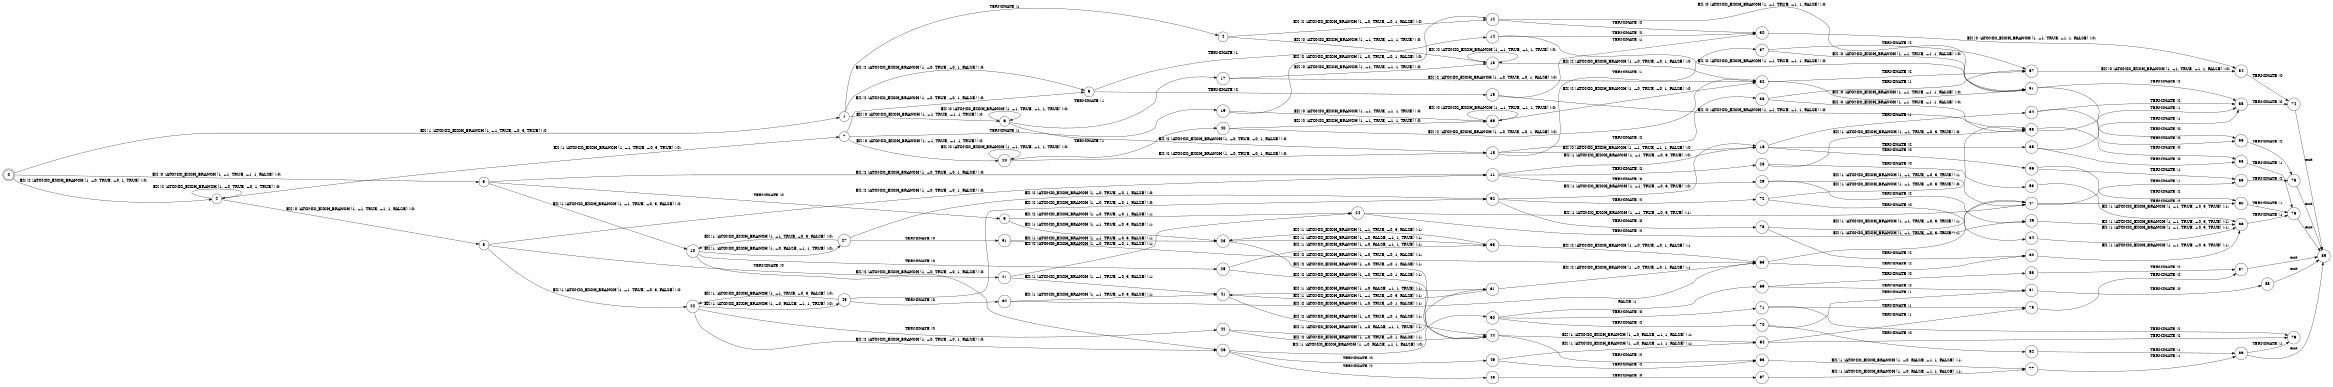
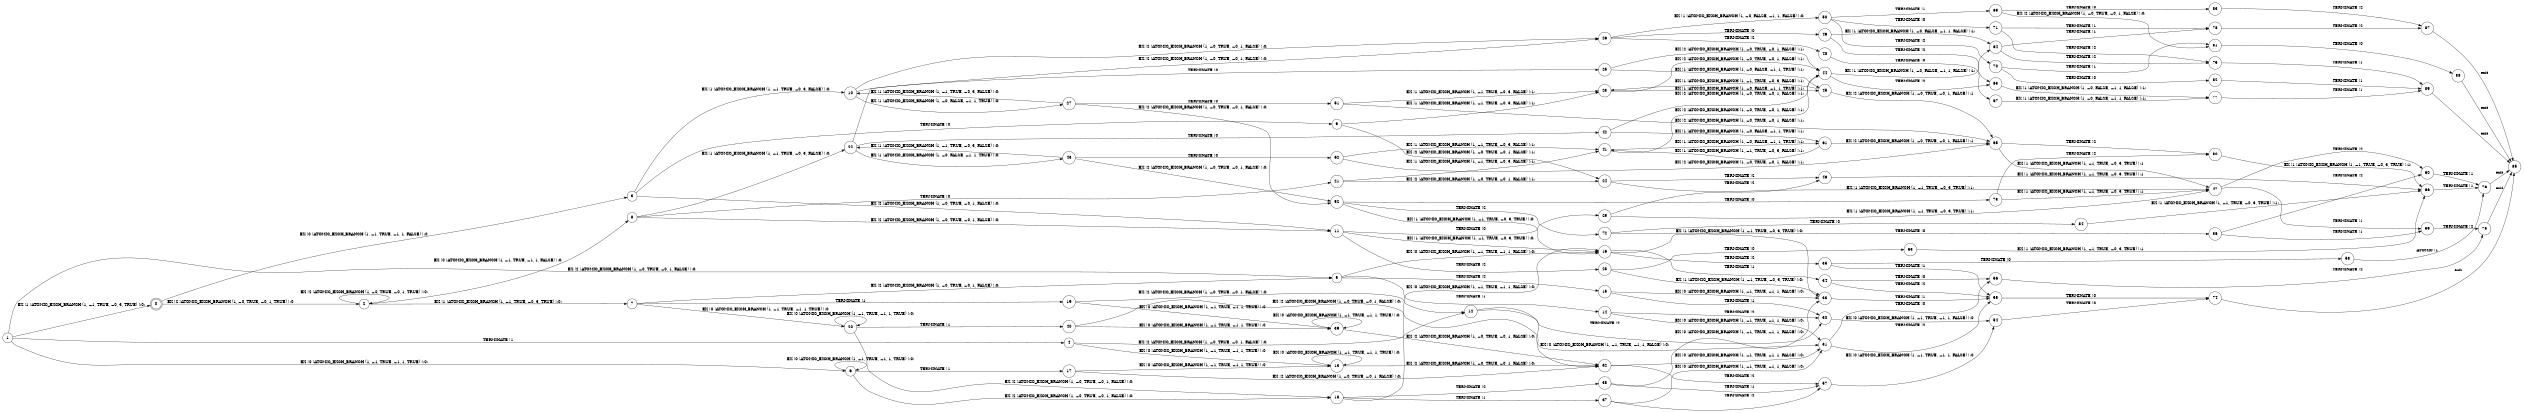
  digraph {
    rankdir=LR
    node [shape=circle]
    0 [peripheries=2]
    1
    2
    3
    4
    5
    6
    7
    8
    9
    10
    11
    12
    13
    14
    15
    16
    17
    18
    19
    20
    21
    22
    23
    24
    25
    26
    27
    28
    29
    30
    31
    32
    33
    34
    35
    36
    37
    38
    39
    40
    41
    42
    43
    44
-   45 [label=95]
+   45
    46
    47
    48
    49
    50
    51
    52
    53
    54
    55
    56
    57
    58
    59
    60
    61
    62
    63
    64
    65
    66
    67
    69
    70
    71
    72
    73
    74
    75
    76
    77
    78
    79
    80
    81
    83
    82
    84
    85
    n86 [label=89]
    87
    88
-   0 -> 1 [label="EX !1 !ATOMIC_EXCH_BRANCH (1, +1, TRUE, +0, 3, TRUE) !:0:"]
+   1 -> 0 [label="EX !1 !ATOMIC_EXCH_BRANCH (1, +1, TRUE, +0, 3, TRUE) !:0:"]
    0 -> 2 [label="EX !2 !ATOMIC_EXCH_BRANCH (1, +0, TRUE, +0, 1, TRUE) !:0:"]
    0 -> 3 [label="EX !0 !ATOMIC_EXCH_BRANCH (1, +1, TRUE, +1, 1, FALSE) !:0:"]
    1 -> 4 [label="TERMINATE !1"]
    1 -> 5 [label="EX !2 !ATOMIC_EXCH_BRANCH (1, +0, TRUE, +0, 1, FALSE) !:0:"]
    1 -> 6 [label="EX !0 !ATOMIC_EXCH_BRANCH (1, +1, TRUE, +1, 1, TRUE) !:0:"]
    2 -> 2 [label="EX !2 !ATOMIC_EXCH_BRANCH (1, +0, TRUE, +0, 1, TRUE) !:0:"]
    2 -> 7 [label="EX !1 !ATOMIC_EXCH_BRANCH (1, +1, TRUE, +0, 3, TRUE) !:0:"]
    2 -> 8 [label="EX !0 !ATOMIC_EXCH_BRANCH (1, +1, TRUE, +1, 1, FALSE) !:0:"]
    3 -> 9 [label="TERMINATE !0"]
    3 -> 10 [label="EX !1 !ATOMIC_EXCH_BRANCH (1, +1, TRUE, +0, 3, FALSE) !:0:"]
    3 -> 11 [label="EX !2 !ATOMIC_EXCH_BRANCH (1, +0, TRUE, +0, 1, FALSE) !:0:"]
    4 -> 12 [label="EX !2 !ATOMIC_EXCH_BRANCH (1, +0, TRUE, +0, 1, FALSE) !:0:"]
    4 -> 13 [label="EX !0 !ATOMIC_EXCH_BRANCH (1, +1, TRUE, +1, 1, TRUE) !:0:"]
    5 -> 14 [label="TERMINATE !1"]
    5 -> 15 [label="TERMINATE !2"]
+   5 -> 16 [label="EX !0 !ATOMIC_EXCH_BRANCH (1, +1, TRUE, +1, 1, FALSE) !:0:"]
    6 -> 6 [label="EX !0 !ATOMIC_EXCH_BRANCH (1, +1, TRUE, +1, 1, TRUE) !:0:"]
    6 -> 17 [label="TERMINATE !1"]
    6 -> 18 [label="EX !2 !ATOMIC_EXCH_BRANCH (1, +0, TRUE, +0, 1, FALSE) !:0:"]
    7 -> 5 [label="EX !2 !ATOMIC_EXCH_BRANCH (1, +0, TRUE, +0, 1, FALSE) !:0:"]
    7 -> 19 [label="TERMINATE !1"]
    7 -> 20 [label="EX !0 !ATOMIC_EXCH_BRANCH (1, +1, TRUE, +1, 1, TRUE) !:0:"]
    8 -> 11 [label="EX !2 !ATOMIC_EXCH_BRANCH (1, +0, TRUE, +0, 1, FALSE) !:0:"]
    8 -> 21 [label="TERMINATE !0"]
    8 -> 22 [label="EX !1 !ATOMIC_EXCH_BRANCH (1, +1, TRUE, +0, 3, FALSE) !:0:"]
    9 -> 23 [label="EX !1 !ATOMIC_EXCH_BRANCH (1, +1, TRUE, +0, 3, FALSE) !:1:"]
    9 -> 24 [label="EX !2 !ATOMIC_EXCH_BRANCH (1, +0, TRUE, +0, 1, FALSE) !:1:"]
    10 -> 25 [label="TERMINATE !0"]
    10 -> 26 [label="EX !2 !ATOMIC_EXCH_BRANCH (1, +0, TRUE, +0, 1, FALSE) !:0:"]
    10 -> 27 [label="EX !1 !ATOMIC_EXCH_BRANCH (1, +0, FALSE, +1, 1, TRUE) !:0:"]
    11 -> 16 [label="EX !1 !ATOMIC_EXCH_BRANCH (1, +1, TRUE, +0, 3, TRUE) !:0:"]
    11 -> 28 [label="TERMINATE !2"]
    11 -> 29 [label="TERMINATE !0"]
    12 -> 30 [label="TERMINATE !2"]
    12 -> 31 [label="EX !0 !ATOMIC_EXCH_BRANCH (1, +1, TRUE, +1, 1, FALSE) !:0:"]
    13 -> 13 [label="EX !0 !ATOMIC_EXCH_BRANCH (1, +1, TRUE, +1, 1, TRUE) !:0:"]
    13 -> 32 [label="EX !2 !ATOMIC_EXCH_BRANCH (1, +0, TRUE, +0, 1, FALSE) !:0:"]
    14 -> 30 [label="TERMINATE !2"]
    14 -> 31 [label="EX !0 !ATOMIC_EXCH_BRANCH (1, +1, TRUE, +1, 1, FALSE) !:0:"]
    15 -> 30 [label="TERMINATE !1"]
    15 -> 33 [label="EX !0 !ATOMIC_EXCH_BRANCH (1, +1, TRUE, +1, 1, FALSE) !:0:"]
    16 -> 34 [label="TERMINATE !1"]
    16 -> 35 [label="TERMINATE !2"]
    16 -> 36 [label="TERMINATE !0"]
    17 -> 13 [label="EX !0 !ATOMIC_EXCH_BRANCH (1, +1, TRUE, +1, 1, TRUE) !:0:"]
    17 -> 32 [label="EX !2 !ATOMIC_EXCH_BRANCH (1, +0, TRUE, +0, 1, FALSE) !:0:"]
    18 -> 16 [label="EX !0 !ATOMIC_EXCH_BRANCH (1, +1, TRUE, +1, 1, FALSE) !:0:"]
    18 -> 37 [label="TERMINATE !1"]
    18 -> 38 [label="TERMINATE !2"]
    19 -> 12 [label="EX !2 !ATOMIC_EXCH_BRANCH (1, +0, TRUE, +0, 1, FALSE) !:0:"]
    19 -> 39 [label="EX !0 !ATOMIC_EXCH_BRANCH (1, +1, TRUE, +1, 1, TRUE) !:0:"]
    20 -> 18 [label="EX !2 !ATOMIC_EXCH_BRANCH (1, +0, TRUE, +0, 1, FALSE) !:0:"]
    20 -> 20 [label="EX !0 !ATOMIC_EXCH_BRANCH (1, +1, TRUE, +1, 1, TRUE) !:0:"]
    20 -> 40 [label="TERMINATE !1"]
    21 -> 24 [label="EX !2 !ATOMIC_EXCH_BRANCH (1, +0, TRUE, +0, 1, FALSE) !:1:"]
    21 -> 41 [label="EX !1 !ATOMIC_EXCH_BRANCH (1, +1, TRUE, +0, 3, FALSE) !:1:"]
    22 -> 26 [label="EX !2 !ATOMIC_EXCH_BRANCH (1, +0, TRUE, +0, 1, FALSE) !:0:"]
    22 -> 42 [label="TERMINATE !0"]
    22 -> 43 [label="EX !1 !ATOMIC_EXCH_BRANCH (1, +0, FALSE, +1, 1, TRUE) !:0:"]
    23 -> 44 [label="EX !2 !ATOMIC_EXCH_BRANCH (1, +0, TRUE, +0, 1, FALSE) !:1:"]
    23 -> 45 [label="EX !1 !ATOMIC_EXCH_BRANCH (1, +0, FALSE, +1, 1, TRUE) !:1:"]
    24 -> 46 [label="TERMINATE !2"]
    24 -> 47 [label="EX !1 !ATOMIC_EXCH_BRANCH (1, +1, TRUE, +0, 3, TRUE) !:1:"]
    25 -> 44 [label="EX !2 !ATOMIC_EXCH_BRANCH (1, +0, TRUE, +0, 1, FALSE) !:1:"]
    25 -> 45 [label="EX !1 !ATOMIC_EXCH_BRANCH (1, +0, FALSE, +1, 1, TRUE) !:1:"]
    26 -> 48 [label="TERMINATE !2"]
    26 -> 49 [label="TERMINATE !0"]
    26 -> 50 [label="EX !1 !ATOMIC_EXCH_BRANCH (1, +0, FALSE, +1, 1, FALSE) !:0:"]
    27 -> 10 [label="EX !1 !ATOMIC_EXCH_BRANCH (1, +1, TRUE, +0, 3, FALSE) !:0:"]
    27 -> 51 [label="TERMINATE !0"]
    27 -> 52 [label="EX !2 !ATOMIC_EXCH_BRANCH (1, +0, TRUE, +0, 1, FALSE) !:0:"]
    28 -> 33 [label="EX !1 !ATOMIC_EXCH_BRANCH (1, +1, TRUE, +0, 3, TRUE) !:0:"]
    28 -> 53 [label="TERMINATE !0"]
    29 -> 46 [label="TERMINATE !2"]
    29 -> 47 [label="EX !1 !ATOMIC_EXCH_BRANCH (1, +1, TRUE, +0, 3, TRUE) !:1:"]
    30 -> 54 [label="EX !0 !ATOMIC_EXCH_BRANCH (1, +1, TRUE, +1, 1, FALSE) !:0:"]
    31 -> 55 [label="TERMINATE !2"]
    31 -> 56 [label="TERMINATE !0"]
    32 -> 31 [label="EX !0 !ATOMIC_EXCH_BRANCH (1, +1, TRUE, +1, 1, FALSE) !:0:"]
    32 -> 57 [label="TERMINATE !2"]
    33 -> 55 [label="TERMINATE !1"]
-   33 -> 58 [label="TERMINATE !0"]
    34 -> 55 [label="TERMINATE !2"]
    34 -> 56 [label="TERMINATE !0"]
    35 -> 55 [label="TERMINATE !1"]
    35 -> 58 [label="TERMINATE !0"]
    36 -> 59 [label="TERMINATE !1"]
    36 -> 60 [label="TERMINATE !2"]
    37 -> 31 [label="EX !0 !ATOMIC_EXCH_BRANCH (1, +1, TRUE, +1, 1, FALSE) !:0:"]
    37 -> 57 [label="TERMINATE !2"]
    38 -> 33 [label="EX !0 !ATOMIC_EXCH_BRANCH (1, +1, TRUE, +1, 1, FALSE) !:0:"]
    38 -> 57 [label="TERMINATE !1"]
    39 -> 32 [label="EX !2 !ATOMIC_EXCH_BRANCH (1, +0, TRUE, +0, 1, FALSE) !:0:"]
    39 -> 39 [label="EX !0 !ATOMIC_EXCH_BRANCH (1, +1, TRUE, +1, 1, TRUE) !:0:"]
    40 -> 32 [label="EX !2 !ATOMIC_EXCH_BRANCH (1, +0, TRUE, +0, 1, FALSE) !:0:"]
    40 -> 39 [label="EX !0 !ATOMIC_EXCH_BRANCH (1, +1, TRUE, +1, 1, TRUE) !:0:"]
    41 -> 44 [label="EX !2 !ATOMIC_EXCH_BRANCH (1, +0, TRUE, +0, 1, FALSE) !:1:"]
    41 -> 61 [label="EX !1 !ATOMIC_EXCH_BRANCH (1, +0, FALSE, +1, 1, TRUE) !:1:"]
    42 -> 44 [label="EX !2 !ATOMIC_EXCH_BRANCH (1, +0, TRUE, +0, 1, FALSE) !:1:"]
    42 -> 61 [label="EX !1 !ATOMIC_EXCH_BRANCH (1, +0, FALSE, +1, 1, TRUE) !:1:"]
    43 -> 22 [label="EX !1 !ATOMIC_EXCH_BRANCH (1, +1, TRUE, +0, 3, FALSE) !:0:"]
    43 -> 52 [label="EX !2 !ATOMIC_EXCH_BRANCH (1, +0, TRUE, +0, 1, FALSE) !:0:"]
    43 -> 62 [label="TERMINATE !0"]
    44 -> 63 [label="TERMINATE !2"]
    44 -> 64 [label="EX !1 !ATOMIC_EXCH_BRANCH (1, +0, FALSE, +1, 1, FALSE) !:1:"]
    45 -> 23 [label="EX !1 !ATOMIC_EXCH_BRANCH (1, +1, TRUE, +0, 3, FALSE) !:1:"]
    45 -> 65 [label="EX !2 !ATOMIC_EXCH_BRANCH (1, +0, TRUE, +0, 1, FALSE) !:1:"]
    46 -> 66 [label="EX !1 !ATOMIC_EXCH_BRANCH (1, +1, TRUE, +0, 3, TRUE) !:1:"]
    47 -> 59 [label="TERMINATE !1"]
    47 -> 60 [label="TERMINATE !2"]
    48 -> 67 [label="TERMINATE !0"]
    49 -> 63 [label="TERMINATE !2"]
    49 -> 64 [label="EX !1 !ATOMIC_EXCH_BRANCH (1, +0, FALSE, +1, 1, FALSE) !:1:"]
-   50 -> 69 [label="FALSE !1"]
+   50 -> 69 [label="TERMINATE !1"]
    50 -> 70 [label="TERMINATE !2"]
    50 -> 71 [label="TERMINATE !0"]
    51 -> 23 [label="EX !1 !ATOMIC_EXCH_BRANCH (1, +1, TRUE, +0, 3, FALSE) !:1:"]
    51 -> 65 [label="EX !2 !ATOMIC_EXCH_BRANCH (1, +0, TRUE, +0, 1, FALSE) !:1:"]
    52 -> 16 [label="EX !1 !ATOMIC_EXCH_BRANCH (1, +1, TRUE, +0, 3, TRUE) !:0:"]
    52 -> 72 [label="TERMINATE !2"]
    52 -> 73 [label="TERMINATE !0"]
    53 -> 66 [label="EX !1 !ATOMIC_EXCH_BRANCH (1, +1, TRUE, +0, 3, TRUE) !:1:"]
    54 -> 74 [label="TERMINATE !0"]
    55 -> 74 [label="TERMINATE !0"]
    56 -> 75 [label="TERMINATE !2"]
    57 -> 54 [label="EX !0 !ATOMIC_EXCH_BRANCH (1, +1, TRUE, +1, 1, FALSE) !:0:"]
-   58 -> 76 [label="TERMINATE !1"]
+   58 -> 76 [label="ATOMIC !1"]
    59 -> 75 [label="TERMINATE !2"]
    60 -> 76 [label="TERMINATE !1"]
    61 -> 41 [label="EX !1 !ATOMIC_EXCH_BRANCH (1, +1, TRUE, +0, 3, FALSE) !:1:"]
    61 -> 65 [label="EX !2 !ATOMIC_EXCH_BRANCH (1, +0, TRUE, +0, 1, FALSE) !:1:"]
    62 -> 41 [label="EX !1 !ATOMIC_EXCH_BRANCH (1, +1, TRUE, +0, 3, FALSE) !:1:"]
    62 -> 65 [label="EX !2 !ATOMIC_EXCH_BRANCH (1, +0, TRUE, +0, 1, FALSE) !:1:"]
    63 -> 77 [label="EX !1 !ATOMIC_EXCH_BRANCH (1, +0, FALSE, +1, 1, FALSE) !:1:"]
    64 -> 78 [label="TERMINATE !1"]
    64 -> 79 [label="TERMINATE !2"]
    65 -> 47 [label="EX !1 !ATOMIC_EXCH_BRANCH (1, +1, TRUE, +0, 3, TRUE) !:1:"]
    65 -> 80 [label="TERMINATE !2"]
    66 -> 76 [label="TERMINATE !1"]
    67 -> 77 [label="EX !1 !ATOMIC_EXCH_BRANCH (1, +0, FALSE, +1, 1, FALSE) !:1:"]
-   69 -> 81 [label="TERMINATE !2"]
+   69 -> 81 [label="EX !2 !ATOMIC_EXCH_BRANCH (1, +0, TRUE, +0, 1, FALSE) !:0:"]
    69 -> 83 [label="TERMINATE !0"]
    70 -> 81 [label="TERMINATE !1"]
    70 -> 82 [label="TERMINATE !0"]
    71 -> 78 [label="TERMINATE !1"]
    71 -> 79 [label="TERMINATE !2"]
    72 -> 33 [label="EX !1 !ATOMIC_EXCH_BRANCH (1, +1, TRUE, +0, 3, TRUE) !:0:"]
    72 -> 84 [label="TERMINATE !0"]
    73 -> 47 [label="EX !1 !ATOMIC_EXCH_BRANCH (1, +1, TRUE, +0, 3, TRUE) !:1:"]
    73 -> 80 [label="TERMINATE !2"]
    74 -> 85 [label=exit]
    75 -> 85 [label=exit]
    76 -> 85 [label=exit]
    77 -> n86 [label="TERMINATE !1"]
    78 -> 87 [label="TERMINATE !2"]
-   n86 -> 79 [label="TERMINATE !1"]
+   79 -> n86 [label="TERMINATE !1"]
    80 -> 66 [label="EX !1 !ATOMIC_EXCH_BRANCH (1, +1, TRUE, +0, 3, TRUE) !:1:"]
    81 -> 88 [label="TERMINATE !0"]
    83 -> 87 [label="TERMINATE !2"]
    82 -> n86 [label="TERMINATE !1"]
    84 -> 66 [label="EX !1 !ATOMIC_EXCH_BRANCH (1, +1, TRUE, +0, 3, TRUE) !:1:"]
    n86 -> 85 [label=exit]
    87 -> 85 [label=exit]
    88 -> 85 [label=exit]
  }
